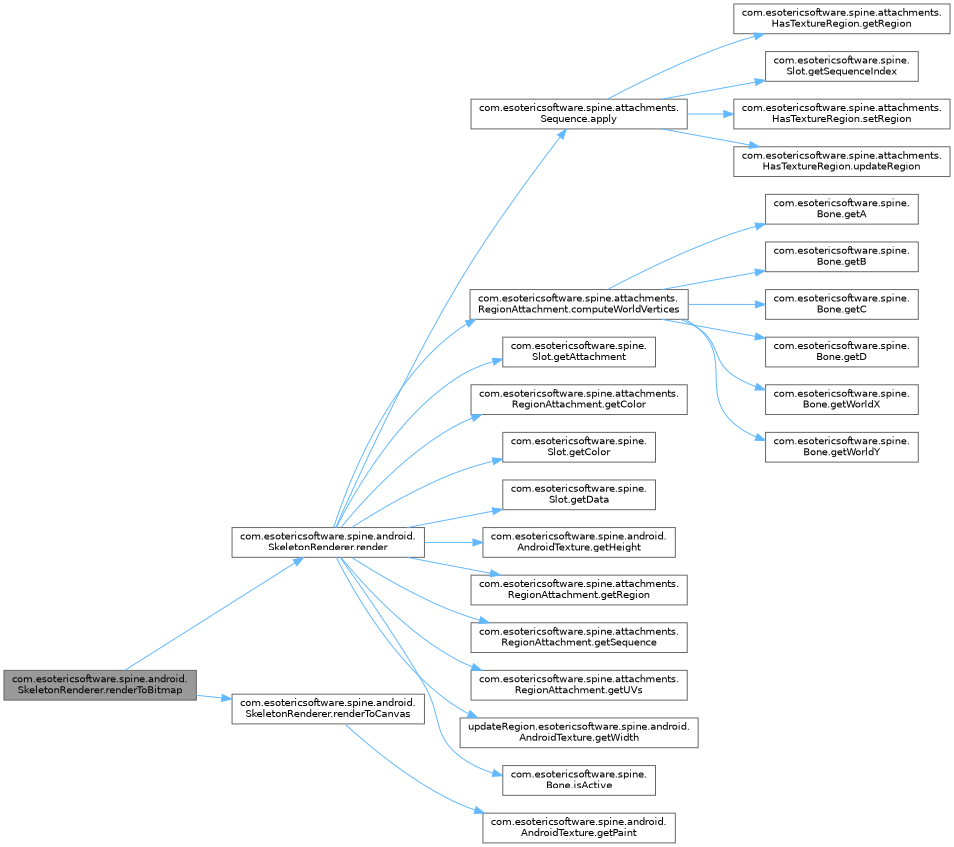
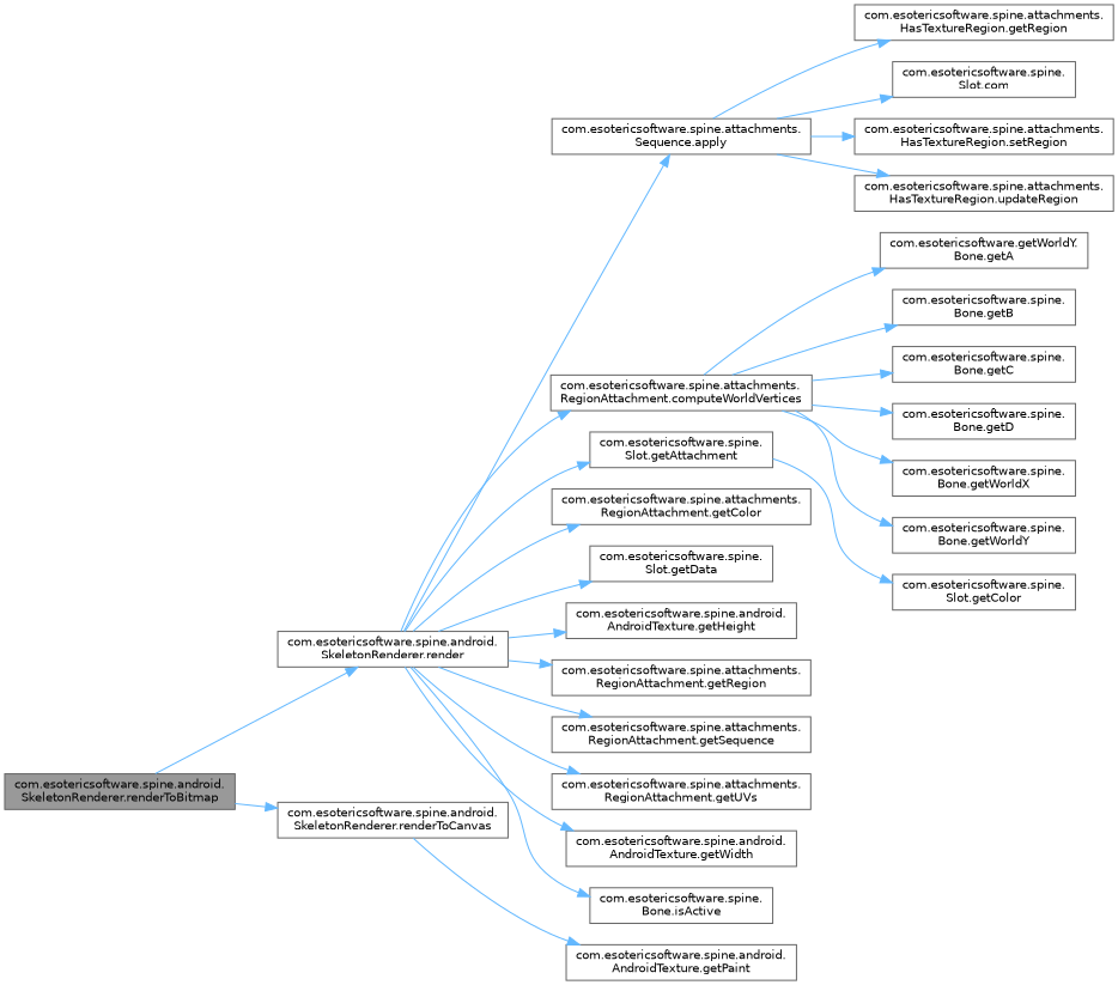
  digraph {
    rankdir=LR
    node [color=grey40 fillcolor=white fontname=Helvetica fontsize=10 shape=box style=filled]
    edge [color=steelblue1 fontname=Helvetica fontsize=10 labelfontname=Helvetica labelfontsize=10 style=solid]
    n1 [color=gray40 fillcolor=grey60 fontcolor=black height=0.2 label="com.esotericsoftware.spine.android.\lSkeletonRenderer.renderToBitmap" width=0.4]
    n2 [height=0.2 label="com.esotericsoftware.spine.android.\lSkeletonRenderer.render" width=0.4]
    n3 [height=0.2 label="com.esotericsoftware.spine.android.\lSkeletonRenderer.renderToCanvas" width=0.4]
    n4 [height=0.2 label="com.esotericsoftware.spine.attachments.\lSequence.apply" width=0.4]
    n5 [height=0.2 label="com.esotericsoftware.spine.attachments.\lRegionAttachment.computeWorldVertices" width=0.4]
    n6 [height=0.2 label="com.esotericsoftware.spine.\lSlot.getAttachment" width=0.4]
    n7 [height=0.2 label="com.esotericsoftware.spine.attachments.\lRegionAttachment.getColor" width=0.4]
    n8 [height=0.2 label="com.esotericsoftware.spine.\lSlot.getColor" width=0.4]
    n9 [height=0.2 label="com.esotericsoftware.spine.\lSlot.getData" width=0.4]
    n10 [height=0.2 label="com.esotericsoftware.spine.android.\lAndroidTexture.getHeight" width=0.4]
    n11 [height=0.2 label="com.esotericsoftware.spine.attachments.\lRegionAttachment.getRegion" width=0.4]
    n12 [height=0.2 label="com.esotericsoftware.spine.attachments.\lRegionAttachment.getSequence" width=0.4]
    n13 [height=0.2 label="com.esotericsoftware.spine.attachments.\lRegionAttachment.getUVs" width=0.4]
-   n14 [height=0.2 label="updateRegion.esotericsoftware.spine.android.\lAndroidTexture.getWidth" width=0.4]
+   n14 [height=0.2 label="com.esotericsoftware.spine.android.\lAndroidTexture.getWidth" width=0.4]
    n15 [height=0.2 label="com.esotericsoftware.spine.\lBone.isActive" width=0.4]
    n16 [height=0.2 label="com.esotericsoftware.spine.android.\lAndroidTexture.getPaint" width=0.4]
    n17 [height=0.2 label="com.esotericsoftware.spine.attachments.\lHasTextureRegion.getRegion" width=0.4]
-   n18 [height=0.2 label="com.esotericsoftware.spine.\lSlot.getSequenceIndex" width=0.4]
+   n18 [height=0.2 label="com.esotericsoftware.spine.\lSlot.com" width=0.4]
    n19 [height=0.2 label="com.esotericsoftware.spine.attachments.\lHasTextureRegion.setRegion" width=0.4]
    n20 [height=0.2 label="com.esotericsoftware.spine.attachments.\lHasTextureRegion.updateRegion" width=0.4]
-   n21 [height=0.2 label="com.esotericsoftware.spine.\lBone.getA" width=0.4]
+   n21 [height=0.2 label="com.esotericsoftware.getWorldY.\lBone.getA" width=0.4]
    n22 [height=0.2 label="com.esotericsoftware.spine.\lBone.getB" width=0.4]
    n23 [height=0.2 label="com.esotericsoftware.spine.\lBone.getC" width=0.4]
    n24 [height=0.2 label="com.esotericsoftware.spine.\lBone.getD" width=0.4]
    n25 [height=0.2 label="com.esotericsoftware.spine.\lBone.getWorldX" width=0.4]
    n26 [height=0.2 label="com.esotericsoftware.spine.\lBone.getWorldY" width=0.4]
    n1 -> n2
    n1 -> n3
    n2 -> n4
    n2 -> n5
    n2 -> n6
    n2 -> n7
-   n2 -> n8
+   n6 -> n8
    n2 -> n9
    n2 -> n10
    n2 -> n11
    n2 -> n12
    n2 -> n13
    n2 -> n14
    n2 -> n15
    n3 -> n16
    n4 -> n17
    n4 -> n18
    n4 -> n19
    n4 -> n20
    n5 -> n21
    n5 -> n22
    n5 -> n23
    n5 -> n24
    n5 -> n25
    n5 -> n26
  }
